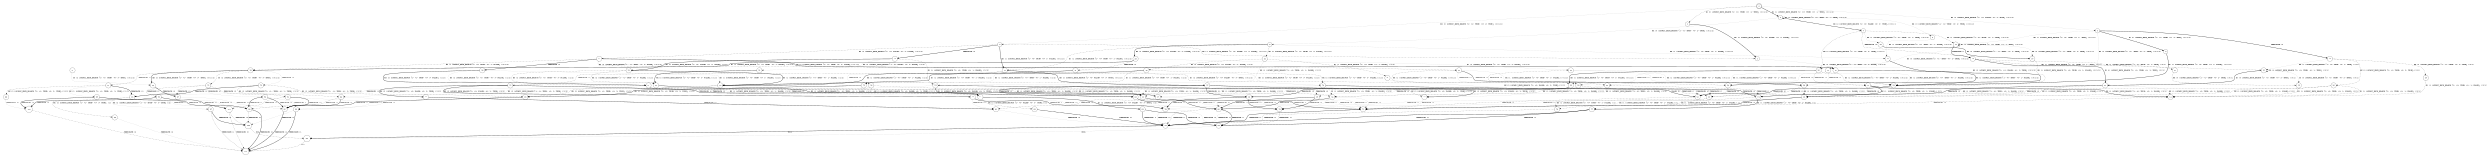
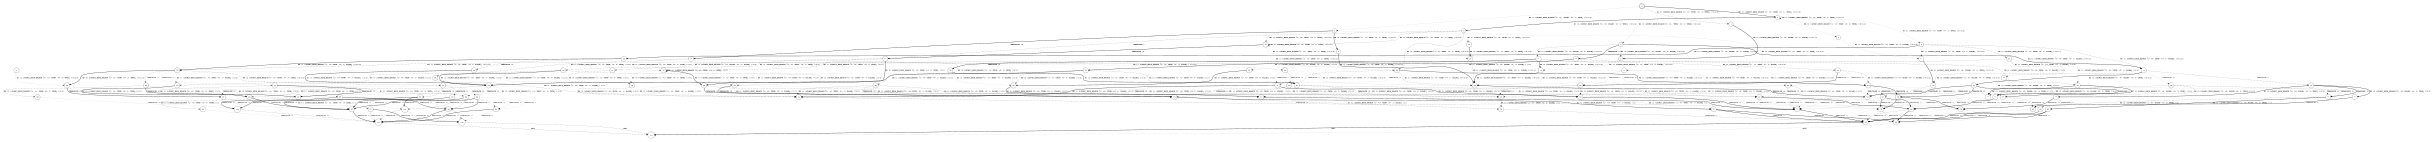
  digraph {
    fontname="Courier Prime"
    node [fontname="Courier Prime" shape=circle]
    edge [fontname="Courier Prime" style=dotted]
    0 [peripheries=2]
    1
    2
    3
    4
    5
    6
    7
    8
    9
    10
    11
    12
    13
    14
    15
    16
    17
    18
    19
    20
    21
    22
    23
    24
    25
    26
    27
    28
    29
    30
    31
    32
    33
    34
    35
    36
    37
    38
    39
    40
    41
    42
    43
    44
    45
    46
    48
    49
    50
    51
    52
    53
    54
    55
    56
    57
    58
    59
    60
    61
    62
    63
    64
    65
    66
    67
    68
    69
    70
    71
    72
    73
    74
    47
    75
    76
    77
    78
    79
    80
    81
    82
    83
    84
    85
    86
    87
    88
    89
    90
    91
    92
    93
    94
    95
    96
    97
    98
    99
    100
    101
    102
    103
    104
    0 -> 1 [label="EX !0 !ATOMIC_EXCH_BRANCH (1, +1, TRUE, +0, 2, TRUE) !:0:1:2:" style=dashed]
    0 -> 2 [label="EX !1 !ATOMIC_EXCH_BRANCH (1, +0, TRUE, +0, 1, TRUE) !:0:1:2:" style=bold]
    0 -> 3 [label="EX !2 !ATOMIC_EXCH_BRANCH (1, +0, FALSE, +0, 3, TRUE) !:0:1:2:"]
    0 -> 4 [label="EX !0 !ATOMIC_EXCH_BRANCH (1, +1, TRUE, +0, 2, TRUE) !:0:1:2:"]
    1 -> 5 [label="EX !2 !ATOMIC_EXCH_BRANCH (1, +0, FALSE, +0, 3, FALSE) !:0:1:2:" style=bold]
    2 -> 2 [label="EX !1 !ATOMIC_EXCH_BRANCH (1, +0, TRUE, +0, 1, TRUE) !:0:1:2:" style=dashed]
    2 -> 6 [label="EX !0 !ATOMIC_EXCH_BRANCH (1, +1, TRUE, +0, 2, TRUE) !:0:1:2:"]
    2 -> 7 [label="EX !2 !ATOMIC_EXCH_BRANCH (1, +0, FALSE, +0, 3, TRUE) !:0:1:2:" style=bold]
    2 -> 8 [label="EX !0 !ATOMIC_EXCH_BRANCH (1, +1, TRUE, +0, 2, TRUE) !:0:1:2:"]
    3 -> 9 [label="EX !0 !ATOMIC_EXCH_BRANCH (1, +1, TRUE, +0, 2, TRUE) !:0:1:2:" style=bold]
    3 -> 10 [label="TERMINATE !2" style=bold]
    3 -> 11 [label="EX !1 !ATOMIC_EXCH_BRANCH (1, +0, TRUE, +0, 1, TRUE) !:0:1:2:"]
    3 -> 12 [label="EX !0 !ATOMIC_EXCH_BRANCH (1, +1, TRUE, +0, 2, TRUE) !:0:1:2:"]
    4 -> 5 [label="EX !2 !ATOMIC_EXCH_BRANCH (1, +0, FALSE, +0, 3, FALSE) !:0:1:2:" style=dashed]
    4 -> 13 [label="TERMINATE !0" style=bold]
    4 -> 14 [label="EX !1 !ATOMIC_EXCH_BRANCH (1, +0, TRUE, +0, 1, FALSE) !:0:1:2:" style=bold]
    4 -> 15 [label="EX !2 !ATOMIC_EXCH_BRANCH (1, +0, FALSE, +0, 3, FALSE) !:0:1:2:" style=dashed]
    5 -> 16 [label="EX !2 !ATOMIC_EXCH_BRANCH (1, +1, TRUE, +0, 3, FALSE) !:0:1:2:"]
    6 -> 17 [label="EX !1 !ATOMIC_EXCH_BRANCH (1, +0, TRUE, +0, 1, FALSE) !:0:1:2:"]
    7 -> 11 [label="EX !1 !ATOMIC_EXCH_BRANCH (1, +0, TRUE, +0, 1, TRUE) !:0:1:2:" style=dashed]
    7 -> 18 [label="EX !1 !ATOMIC_EXCH_BRANCH (1, +0, TRUE, +0, 1, TRUE) !:0:1:2:"]
    7 -> 19 [label="TERMINATE !2" style=dashed]
    7 -> 20 [label="EX !0 !ATOMIC_EXCH_BRANCH (1, +1, TRUE, +0, 2, TRUE) !:0:1:2:" style=dashed]
    8 -> 14 [label="EX !1 !ATOMIC_EXCH_BRANCH (1, +0, TRUE, +0, 1, FALSE) !:0:1:2:" style=dashed]
    8 -> 17 [label="EX !1 !ATOMIC_EXCH_BRANCH (1, +0, TRUE, +0, 1, FALSE) !:0:1:2:"]
    8 -> 21 [label="EX !2 !ATOMIC_EXCH_BRANCH (1, +1, TRUE, +0, 3, FALSE) !:0:1:2:" style=dashed]
    8 -> 22 [label="EX !2 !ATOMIC_EXCH_BRANCH (1, +0, FALSE, +0, 3, FALSE) !:0:1:2:" style=bold]
    9 -> 23 [label="EX !1 !ATOMIC_EXCH_BRANCH (1, +0, TRUE, +0, 1, FALSE) !:0:1:2:" style=bold]
    10 -> 24 [label="EX !0 !ATOMIC_EXCH_BRANCH (1, +1, TRUE, +0, 2, TRUE) !:0:1:" style=dashed]
    10 -> 25 [label="EX !1 !ATOMIC_EXCH_BRANCH (1, +0, TRUE, +0, 1, TRUE) !:0:1:"]
    10 -> 26 [label="EX !0 !ATOMIC_EXCH_BRANCH (1, +1, TRUE, +0, 2, TRUE) !:0:1:" style=dashed]
    11 -> 11 [label="EX !1 !ATOMIC_EXCH_BRANCH (1, +0, TRUE, +0, 1, TRUE) !:0:1:2:"]
    11 -> 19 [label="TERMINATE !2" style=bold]
    11 -> 20 [label="EX !0 !ATOMIC_EXCH_BRANCH (1, +1, TRUE, +0, 2, TRUE) !:0:1:2:"]
    11 -> 27 [label="EX !0 !ATOMIC_EXCH_BRANCH (1, +1, TRUE, +0, 2, TRUE) !:0:1:2:"]
    12 -> 23 [label="EX !1 !ATOMIC_EXCH_BRANCH (1, +0, TRUE, +0, 1, FALSE) !:0:1:2:"]
    12 -> 28 [label="TERMINATE !2"]
    12 -> 29 [label="TERMINATE !0"]
    12 -> 30 [label="EX !1 !ATOMIC_EXCH_BRANCH (1, +0, TRUE, +0, 1, FALSE) !:0:1:2:"]
    13 -> 31 [label="EX !2 !ATOMIC_EXCH_BRANCH (1, +0, FALSE, +0, 3, FALSE) !:1:2:"]
    13 -> 32 [label="EX !1 !ATOMIC_EXCH_BRANCH (1, +0, TRUE, +0, 1, FALSE) !:1:2:" style=dashed]
    13 -> 33 [label="EX !2 !ATOMIC_EXCH_BRANCH (1, +0, FALSE, +0, 3, FALSE) !:1:2:" style=bold]
    14 -> 34 [label="EX !2 !ATOMIC_EXCH_BRANCH (1, +0, FALSE, +0, 3, TRUE) !:0:1:2:" style=dashed]
    14 -> 35 [label="TERMINATE !1" style=dashed]
    14 -> 36 [label="TERMINATE !0"]
    14 -> 37 [label="EX !2 !ATOMIC_EXCH_BRANCH (1, +0, FALSE, +0, 3, TRUE) !:0:1:2:" style=bold]
    15 -> 16 [label="EX !2 !ATOMIC_EXCH_BRANCH (1, +1, TRUE, +0, 3, FALSE) !:0:1:2:" style=bold]
    15 -> 38 [label="TERMINATE !0" style=bold]
    15 -> 39 [label="EX !1 !ATOMIC_EXCH_BRANCH (1, +0, TRUE, +0, 1, FALSE) !:0:1:2:" style=dashed]
    15 -> 40 [label="EX !2 !ATOMIC_EXCH_BRANCH (1, +1, TRUE, +0, 3, FALSE) !:0:1:2:" style=dashed]
    16 -> 23 [label="EX !1 !ATOMIC_EXCH_BRANCH (1, +0, TRUE, +0, 1, FALSE) !:0:1:2:" style=bold]
    17 -> 34 [label="EX !2 !ATOMIC_EXCH_BRANCH (1, +0, FALSE, +0, 3, TRUE) !:0:1:2:" style=bold]
    18 -> 27 [label="EX !0 !ATOMIC_EXCH_BRANCH (1, +1, TRUE, +0, 2, TRUE) !:0:1:2:" style=bold]
    19 -> 25 [label="EX !1 !ATOMIC_EXCH_BRANCH (1, +0, TRUE, +0, 1, TRUE) !:0:1:" style=dashed]
    19 -> 41 [label="EX !1 !ATOMIC_EXCH_BRANCH (1, +0, TRUE, +0, 1, TRUE) !:0:1:" style=dashed]
    19 -> 42 [label="EX !0 !ATOMIC_EXCH_BRANCH (1, +1, TRUE, +0, 2, TRUE) !:0:1:" style=bold]
    20 -> 23 [label="EX !1 !ATOMIC_EXCH_BRANCH (1, +0, TRUE, +0, 1, FALSE) !:0:1:2:" style=dashed]
    20 -> 30 [label="EX !1 !ATOMIC_EXCH_BRANCH (1, +0, TRUE, +0, 1, FALSE) !:0:1:2:" style=bold]
    20 -> 43 [label="TERMINATE !2" style=dashed]
    20 -> 44 [label="TERMINATE !0"]
    21 -> 32 [label="EX !1 !ATOMIC_EXCH_BRANCH (1, +0, TRUE, +0, 1, FALSE) !:1:2:"]
    21 -> 45 [label="EX !1 !ATOMIC_EXCH_BRANCH (1, +0, TRUE, +0, 1, FALSE) !:1:2:" style=dashed]
    21 -> 46 [label="EX !2 !ATOMIC_EXCH_BRANCH (1, +0, FALSE, +0, 3, FALSE) !:1:2:" style=dashed]
    22 -> 39 [label="EX !1 !ATOMIC_EXCH_BRANCH (1, +0, TRUE, +0, 1, FALSE) !:0:1:2:" style=bold]
    22 -> 48 [label="TERMINATE !0" style=dashed]
    22 -> 49 [label="EX !2 !ATOMIC_EXCH_BRANCH (1, +1, TRUE, +0, 3, FALSE) !:0:1:2:"]
    23 -> 50 [label="TERMINATE !0" style=bold]
    24 -> 51 [label="EX !1 !ATOMIC_EXCH_BRANCH (1, +0, TRUE, +0, 1, FALSE) !:0:1:" style=dashed]
    25 -> 25 [label="EX !1 !ATOMIC_EXCH_BRANCH (1, +0, TRUE, +0, 1, TRUE) !:0:1:" style=dashed]
    25 -> 42 [label="EX !0 !ATOMIC_EXCH_BRANCH (1, +1, TRUE, +0, 2, TRUE) !:0:1:" style=bold]
    25 -> 52 [label="EX !0 !ATOMIC_EXCH_BRANCH (1, +1, TRUE, +0, 2, TRUE) !:0:1:"]
    26 -> 51 [label="EX !1 !ATOMIC_EXCH_BRANCH (1, +0, TRUE, +0, 1, FALSE) !:0:1:" style=dashed]
    26 -> 53 [label="TERMINATE !0" style=dashed]
    26 -> 54 [label="EX !1 !ATOMIC_EXCH_BRANCH (1, +0, TRUE, +0, 1, FALSE) !:0:1:" style=dashed]
    27 -> 23 [label="EX !1 !ATOMIC_EXCH_BRANCH (1, +0, TRUE, +0, 1, FALSE) !:0:1:2:" style=dashed]
    28 -> 51 [label="EX !1 !ATOMIC_EXCH_BRANCH (1, +0, TRUE, +0, 1, FALSE) !:0:1:"]
    28 -> 53 [label="TERMINATE !0" style=dashed]
    28 -> 54 [label="EX !1 !ATOMIC_EXCH_BRANCH (1, +0, TRUE, +0, 1, FALSE) !:0:1:" style=dashed]
    29 -> 53 [label="TERMINATE !2" style=dashed]
    29 -> 55 [label="EX !1 !ATOMIC_EXCH_BRANCH (1, +0, TRUE, +0, 1, FALSE) !:1:2:"]
    29 -> 56 [label="EX !1 !ATOMIC_EXCH_BRANCH (1, +0, TRUE, +0, 1, FALSE) !:1:2:" style=dashed]
    30 -> 50 [label="TERMINATE !0"]
    30 -> 57 [label="TERMINATE !1"]
    30 -> 58 [label="TERMINATE !2" style=bold]
    30 -> 59 [label="TERMINATE !0"]
    31 -> 60 [label="EX !2 !ATOMIC_EXCH_BRANCH (1, +1, TRUE, +0, 3, FALSE) !:1:2:" style=bold]
    32 -> 61 [label="EX !2 !ATOMIC_EXCH_BRANCH (1, +0, FALSE, +0, 3, TRUE) !:1:2:" style=bold]
    32 -> 62 [label="TERMINATE !1"]
    32 -> 63 [label="EX !2 !ATOMIC_EXCH_BRANCH (1, +0, FALSE, +0, 3, TRUE) !:1:2:" style=bold]
    33 -> 60 [label="EX !2 !ATOMIC_EXCH_BRANCH (1, +1, TRUE, +0, 3, FALSE) !:1:2:" style=dashed]
    33 -> 64 [label="EX !1 !ATOMIC_EXCH_BRANCH (1, +0, TRUE, +0, 1, FALSE) !:1:2:" style=bold]
    33 -> 65 [label="EX !2 !ATOMIC_EXCH_BRANCH (1, +1, TRUE, +0, 3, FALSE) !:1:2:" style=dashed]
    34 -> 50 [label="TERMINATE !0" style=dashed]
    35 -> 62 [label="TERMINATE !0" style=bold]
    35 -> 66 [label="EX !2 !ATOMIC_EXCH_BRANCH (1, +0, FALSE, +0, 3, TRUE) !:0:2:" style=bold]
    35 -> 67 [label="EX !2 !ATOMIC_EXCH_BRANCH (1, +0, FALSE, +0, 3, TRUE) !:0:2:" style=bold]
    36 -> 61 [label="EX !2 !ATOMIC_EXCH_BRANCH (1, +0, FALSE, +0, 3, TRUE) !:1:2:" style=dashed]
    36 -> 62 [label="TERMINATE !1" style=dashed]
    36 -> 63 [label="EX !2 !ATOMIC_EXCH_BRANCH (1, +0, FALSE, +0, 3, TRUE) !:1:2:" style=dashed]
-   37 -> 50 [label="FALSE !0" style=bold]
+   37 -> 50 [label="TERMINATE !0" style=bold]
    37 -> 57 [label="TERMINATE !1" style=bold]
    37 -> 58 [label="TERMINATE !2" style=bold]
    37 -> 59 [label="TERMINATE !0"]
    38 -> 60 [label="EX !2 !ATOMIC_EXCH_BRANCH (1, +1, TRUE, +0, 3, FALSE) !:1:2:"]
    38 -> 64 [label="EX !1 !ATOMIC_EXCH_BRANCH (1, +0, TRUE, +0, 1, FALSE) !:1:2:"]
    38 -> 65 [label="EX !2 !ATOMIC_EXCH_BRANCH (1, +1, TRUE, +0, 3, FALSE) !:1:2:" style=bold]
    39 -> 68 [label="EX !2 !ATOMIC_EXCH_BRANCH (1, +1, TRUE, +0, 3, TRUE) !:0:1:2:" style=bold]
    39 -> 69 [label="TERMINATE !1" style=dashed]
    39 -> 70 [label="TERMINATE !0"]
    39 -> 71 [label="EX !2 !ATOMIC_EXCH_BRANCH (1, +1, TRUE, +0, 3, TRUE) !:0:1:2:" style=dashed]
    40 -> 23 [label="EX !1 !ATOMIC_EXCH_BRANCH (1, +0, TRUE, +0, 1, FALSE) !:0:1:2:"]
    40 -> 28 [label="TERMINATE !2" style=bold]
    40 -> 29 [label="TERMINATE !0"]
    40 -> 30 [label="EX !1 !ATOMIC_EXCH_BRANCH (1, +0, TRUE, +0, 1, FALSE) !:0:1:2:" style=dashed]
    41 -> 52 [label="EX !0 !ATOMIC_EXCH_BRANCH (1, +1, TRUE, +0, 2, TRUE) !:0:1:" style=dashed]
    42 -> 51 [label="EX !1 !ATOMIC_EXCH_BRANCH (1, +0, TRUE, +0, 1, FALSE) !:0:1:"]
    42 -> 54 [label="EX !1 !ATOMIC_EXCH_BRANCH (1, +0, TRUE, +0, 1, FALSE) !:0:1:" style=dashed]
    42 -> 72 [label="TERMINATE !0" style=bold]
    43 -> 51 [label="EX !1 !ATOMIC_EXCH_BRANCH (1, +0, TRUE, +0, 1, FALSE) !:0:1:" style=bold]
    43 -> 54 [label="EX !1 !ATOMIC_EXCH_BRANCH (1, +0, TRUE, +0, 1, FALSE) !:0:1:" style=bold]
    43 -> 72 [label="TERMINATE !0"]
    44 -> 55 [label="EX !1 !ATOMIC_EXCH_BRANCH (1, +0, TRUE, +0, 1, FALSE) !:1:2:"]
    44 -> 56 [label="EX !1 !ATOMIC_EXCH_BRANCH (1, +0, TRUE, +0, 1, FALSE) !:1:2:"]
    44 -> 72 [label="TERMINATE !2" style=dashed]
    45 -> 61 [label="EX !2 !ATOMIC_EXCH_BRANCH (1, +0, FALSE, +0, 3, TRUE) !:1:2:"]
    46 -> 64 [label="EX !1 !ATOMIC_EXCH_BRANCH (1, +0, TRUE, +0, 1, FALSE) !:1:2:" style=bold]
    46 -> 73 [label="EX !1 !ATOMIC_EXCH_BRANCH (1, +0, TRUE, +0, 1, FALSE) !:1:2:" style=dashed]
    46 -> 74 [label="EX !2 !ATOMIC_EXCH_BRANCH (1, +1, TRUE, +0, 3, FALSE) !:1:2:" style=dashed]
    48 -> 64 [label="EX !1 !ATOMIC_EXCH_BRANCH (1, +0, TRUE, +0, 1, FALSE) !:1:2:" style=bold]
    48 -> 73 [label="EX !1 !ATOMIC_EXCH_BRANCH (1, +0, TRUE, +0, 1, FALSE) !:1:2:"]
    48 -> 74 [label="EX !2 !ATOMIC_EXCH_BRANCH (1, +1, TRUE, +0, 3, FALSE) !:1:2:"]
    49 -> 23 [label="EX !1 !ATOMIC_EXCH_BRANCH (1, +0, TRUE, +0, 1, FALSE) !:0:1:2:"]
    49 -> 43 [label="TERMINATE !2"]
    49 -> 44 [label="TERMINATE !0" style=dashed]
    50 -> 75 [label="TERMINATE !2" style=dashed]
    51 -> 75 [label="TERMINATE !0" style=dashed]
    52 -> 51 [label="EX !1 !ATOMIC_EXCH_BRANCH (1, +0, TRUE, +0, 1, FALSE) !:0:1:" style=dashed]
    53 -> 76 [label="EX !1 !ATOMIC_EXCH_BRANCH (1, +0, TRUE, +0, 1, FALSE) !:1:" style=dashed]
    53 -> 77 [label="EX !1 !ATOMIC_EXCH_BRANCH (1, +0, TRUE, +0, 1, FALSE) !:1:"]
    54 -> 75 [label="TERMINATE !0" style=bold]
    54 -> 78 [label="TERMINATE !1"]
    54 -> 79 [label="TERMINATE !0"]
    55 -> 75 [label="TERMINATE !2" style=bold]
    56 -> 75 [label="TERMINATE !2"]
    56 -> 79 [label="TERMINATE !2"]
    56 -> 80 [label="TERMINATE !1" style=bold]
    57 -> 78 [label="TERMINATE !2"]
    57 -> 80 [label="TERMINATE !0"]
    57 -> 81 [label="TERMINATE !0" style=dashed]
    58 -> 75 [label="TERMINATE !0"]
    58 -> 78 [label="TERMINATE !1" style=bold]
    58 -> 79 [label="TERMINATE !0" style=bold]
    59 -> 75 [label="TERMINATE !2"]
    59 -> 79 [label="TERMINATE !2" style=bold]
    59 -> 80 [label="TERMINATE !1" style=bold]
    60 -> 55 [label="EX !1 !ATOMIC_EXCH_BRANCH (1, +0, TRUE, +0, 1, FALSE) !:1:2:" style=bold]
    61 -> 75 [label="TERMINATE !2"]
    62 -> 82 [label="EX !2 !ATOMIC_EXCH_BRANCH (1, +0, FALSE, +0, 3, TRUE) !:2:" style=dashed]
    62 -> 83 [label="EX !2 !ATOMIC_EXCH_BRANCH (1, +0, FALSE, +0, 3, TRUE) !:2:" style=bold]
    63 -> 75 [label="TERMINATE !2"]
    63 -> 79 [label="TERMINATE !2"]
    63 -> 80 [label="TERMINATE !1" style=bold]
    64 -> 84 [label="EX !2 !ATOMIC_EXCH_BRANCH (1, +1, TRUE, +0, 3, TRUE) !:1:2:" style=dashed]
    64 -> 85 [label="TERMINATE !1"]
    64 -> 86 [label="EX !2 !ATOMIC_EXCH_BRANCH (1, +1, TRUE, +0, 3, TRUE) !:1:2:"]
    65 -> 53 [label="TERMINATE !2" style=dashed]
    65 -> 55 [label="EX !1 !ATOMIC_EXCH_BRANCH (1, +0, TRUE, +0, 1, FALSE) !:1:2:"]
    65 -> 56 [label="EX !1 !ATOMIC_EXCH_BRANCH (1, +0, TRUE, +0, 1, FALSE) !:1:2:" style=dashed]
    66 -> 81 [label="TERMINATE !0" style=bold]
    67 -> 78 [label="TERMINATE !2" style=bold]
    67 -> 80 [label="TERMINATE !0"]
    67 -> 81 [label="TERMINATE !0"]
    68 -> 87 [label="TERMINATE !0" style=bold]
    69 -> 85 [label="TERMINATE !0" style=bold]
    69 -> 88 [label="EX !2 !ATOMIC_EXCH_BRANCH (1, +1, TRUE, +0, 3, TRUE) !:0:2:" style=dashed]
    69 -> 89 [label="EX !2 !ATOMIC_EXCH_BRANCH (1, +1, TRUE, +0, 3, TRUE) !:0:2:"]
    70 -> 84 [label="EX !2 !ATOMIC_EXCH_BRANCH (1, +1, TRUE, +0, 3, TRUE) !:1:2:" style=dashed]
    70 -> 85 [label="TERMINATE !1" style=bold]
    70 -> 86 [label="EX !2 !ATOMIC_EXCH_BRANCH (1, +1, TRUE, +0, 3, TRUE) !:1:2:" style=dashed]
    71 -> 87 [label="TERMINATE !0"]
    71 -> 90 [label="TERMINATE !1" style=dashed]
    71 -> 91 [label="TERMINATE !2" style=dashed]
    71 -> 92 [label="TERMINATE !0"]
    72 -> 76 [label="EX !1 !ATOMIC_EXCH_BRANCH (1, +0, TRUE, +0, 1, FALSE) !:1:" style=dashed]
    72 -> 77 [label="EX !1 !ATOMIC_EXCH_BRANCH (1, +0, TRUE, +0, 1, FALSE) !:1:" style=bold]
    73 -> 84 [label="EX !2 !ATOMIC_EXCH_BRANCH (1, +1, TRUE, +0, 3, TRUE) !:1:2:" style=bold]
    74 -> 55 [label="EX !1 !ATOMIC_EXCH_BRANCH (1, +0, TRUE, +0, 1, FALSE) !:1:2:"]
    74 -> 56 [label="EX !1 !ATOMIC_EXCH_BRANCH (1, +0, TRUE, +0, 1, FALSE) !:1:2:"]
    74 -> 72 [label="TERMINATE !2" style=bold]
    47 -> 68 [label="EX !2 !ATOMIC_EXCH_BRANCH (1, +1, TRUE, +0, 3, TRUE) !:0:1:2:"]
    75 -> 93 [label="TERMINATE !1" style=bold]
    76 -> 93 [label="TERMINATE !1" style=dashed]
    77 -> 93 [label="TERMINATE !1" style=bold]
    77 -> 94 [label="TERMINATE !1" style=bold]
    78 -> 93 [label="TERMINATE !0"]
    78 -> 94 [label="TERMINATE !0"]
    79 -> 93 [label="TERMINATE !1"]
    79 -> 94 [label="TERMINATE !1" style=dashed]
    80 -> 93 [label="TERMINATE !2" style=dashed]
    80 -> 94 [label="TERMINATE !2" style=bold]
    81 -> 93 [label="TERMINATE !2"]
    82 -> 93 [label="TERMINATE !2" style=bold]
    83 -> 93 [label="TERMINATE !2" style=bold]
    83 -> 94 [label="TERMINATE !2" style=bold]
    84 -> 95 [label="TERMINATE !2" style=bold]
    85 -> 96 [label="EX !2 !ATOMIC_EXCH_BRANCH (1, +1, TRUE, +0, 3, TRUE) !:2:" style=dashed]
    85 -> 97 [label="EX !2 !ATOMIC_EXCH_BRANCH (1, +1, TRUE, +0, 3, TRUE) !:2:"]
    86 -> 95 [label="TERMINATE !2" style=bold]
    86 -> 98 [label="TERMINATE !1" style=dashed]
    86 -> 99 [label="TERMINATE !2"]
    87 -> 95 [label="TERMINATE !2"]
    88 -> 100 [label="TERMINATE !0"]
    89 -> 98 [label="TERMINATE !0" style=bold]
    89 -> 100 [label="TERMINATE !0" style=bold]
    89 -> 101 [label="TERMINATE !2"]
    90 -> 98 [label="TERMINATE !0"]
    90 -> 100 [label="TERMINATE !0" style=bold]
    90 -> 101 [label="TERMINATE !2" style=bold]
    91 -> 95 [label="TERMINATE !0" style=bold]
    91 -> 99 [label="TERMINATE !0"]
    91 -> 101 [label="TERMINATE !1" style=dashed]
    92 -> 95 [label="TERMINATE !2" style=bold]
    92 -> 98 [label="TERMINATE !1" style=bold]
    92 -> 99 [label="TERMINATE !2"]
    93 -> 102 [label=exit style=bold]
    94 -> 102 [label=exit]
    95 -> 103 [label="TERMINATE !1" style=bold]
    96 -> 103 [label="TERMINATE !2"]
    97 -> 103 [label="TERMINATE !2" style=dashed]
    97 -> 104 [label="TERMINATE !2" style=bold]
    98 -> 103 [label="TERMINATE !2" style=bold]
    98 -> 104 [label="TERMINATE !2" style=dashed]
    99 -> 103 [label="TERMINATE !1" style=bold]
    99 -> 104 [label="TERMINATE !1"]
    100 -> 103 [label="TERMINATE !2" style=dashed]
    101 -> 103 [label="TERMINATE !0" style=dashed]
    101 -> 104 [label="TERMINATE !0" style=dashed]
-   102 -> 103 [label=exit style=dashed]
+   103 -> 102 [label=exit style=dashed]
    104 -> 102 [label=exit style=dashed]
  }
